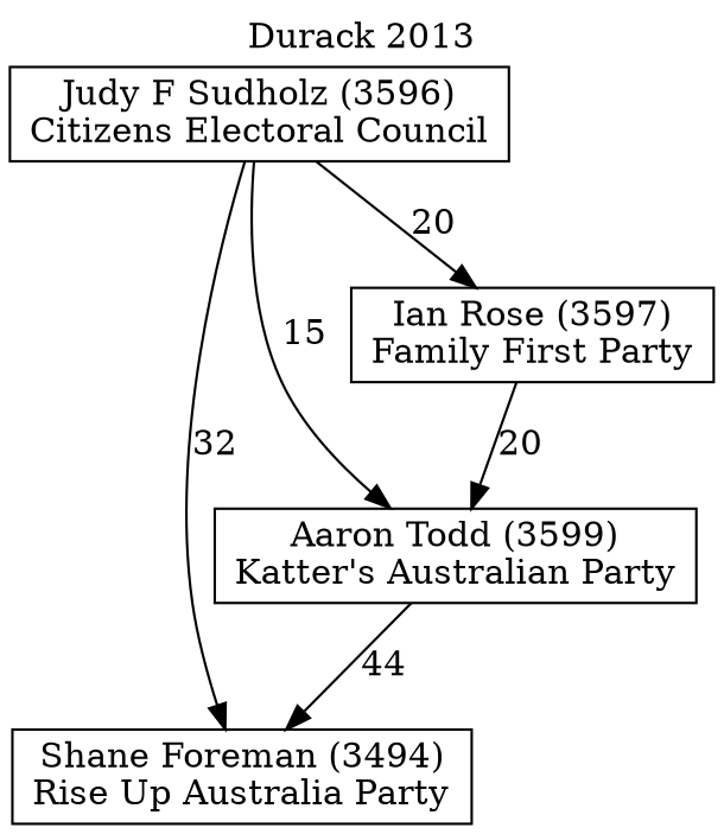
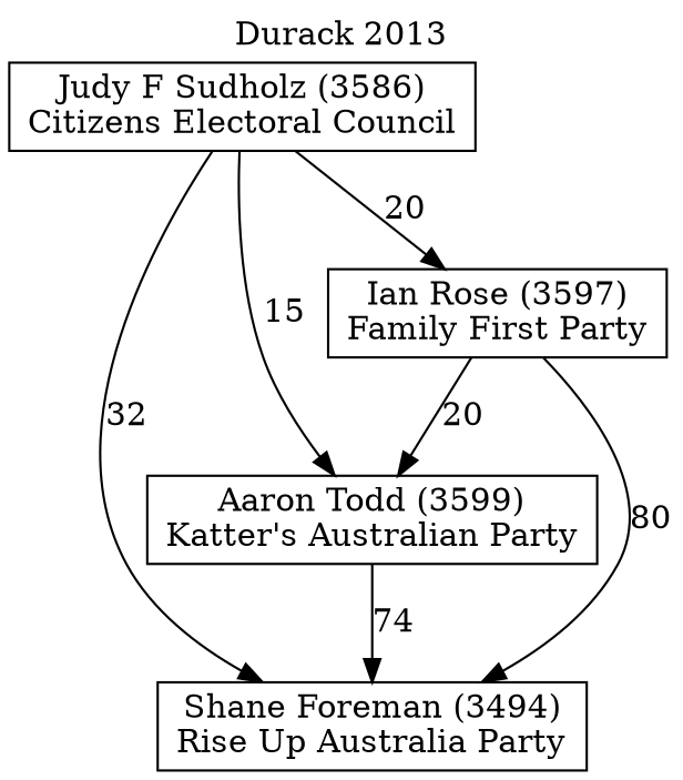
  digraph {
    label="Durack 2013"
    labelloc=t
    mclimit=2
    node [shape=box]
    n1 [label="Shane Foreman (3494)\nRise Up Australia Party"]
    n2 [label="Aaron Todd (3599)\nKatter's Australian Party"]
    n3 [label="Ian Rose (3597)\nFamily First Party"]
-   n4 [label="Judy F Sudholz (3596)\nCitizens Electoral Council"]
-   n2 -> n1 [label=44]
+   n4 [label="Judy F Sudholz (3586)\nCitizens Electoral Council"]
+   n2 -> n1 [label=74]
+   n3 -> n1 [label=80]
    n3 -> n2 [label=20]
    n4 -> n1 [label=32]
    n4 -> n2 [label=15]
    n4 -> n3 [label=20]
  }
